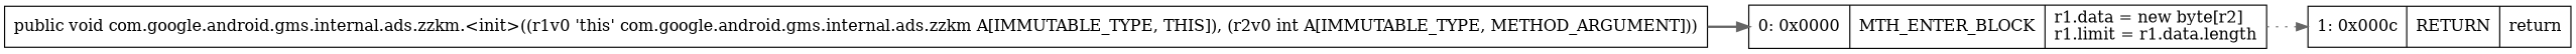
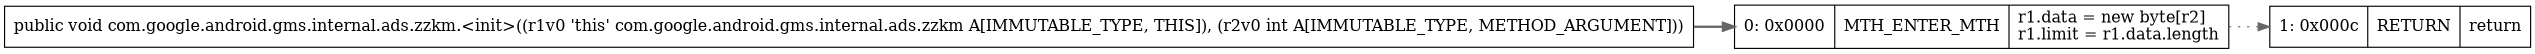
  digraph {
    rankdir=LR
    node [shape=record]
    edge [color=gray40]
-   n1 [label="{0\:\ 0x0000|MTH_ENTER_BLOCK\l|r1.data = new byte[r2]\lr1.limit = r1.data.length\l}"]
+   n1 [label="{0\:\ 0x0000|MTH_ENTER_MTH\l|r1.data = new byte[r2]\lr1.limit = r1.data.length\l}"]
    n2 [label="{1\:\ 0x000c|RETURN\l|return\l}"]
    n3 [label="{public void com.google.android.gms.internal.ads.zzkm.\<init\>((r1v0 'this' com.google.android.gms.internal.ads.zzkm A[IMMUTABLE_TYPE, THIS]), (r2v0 int A[IMMUTABLE_TYPE, METHOD_ARGUMENT])) }"]
    n1 -> n2 [style=dotted]
    n3 -> n1 [style=bold]
  }
